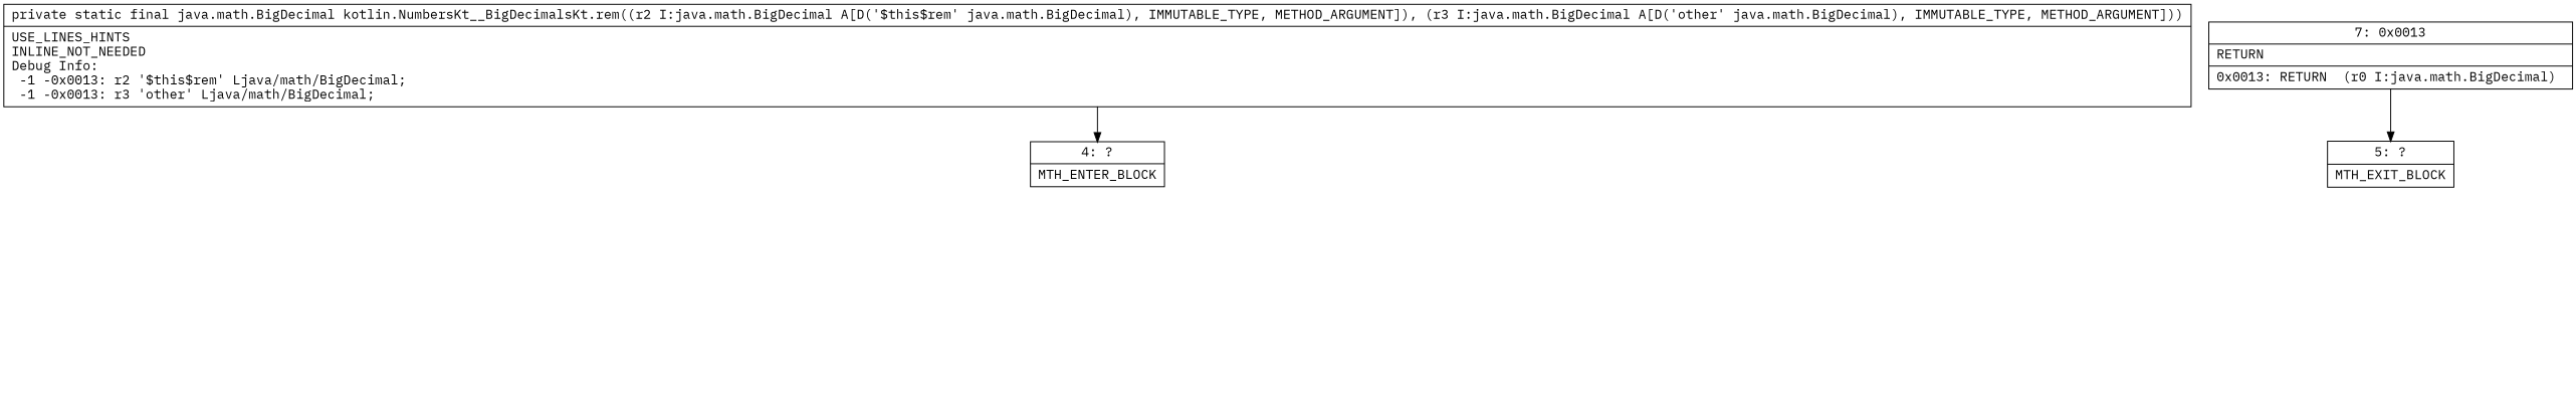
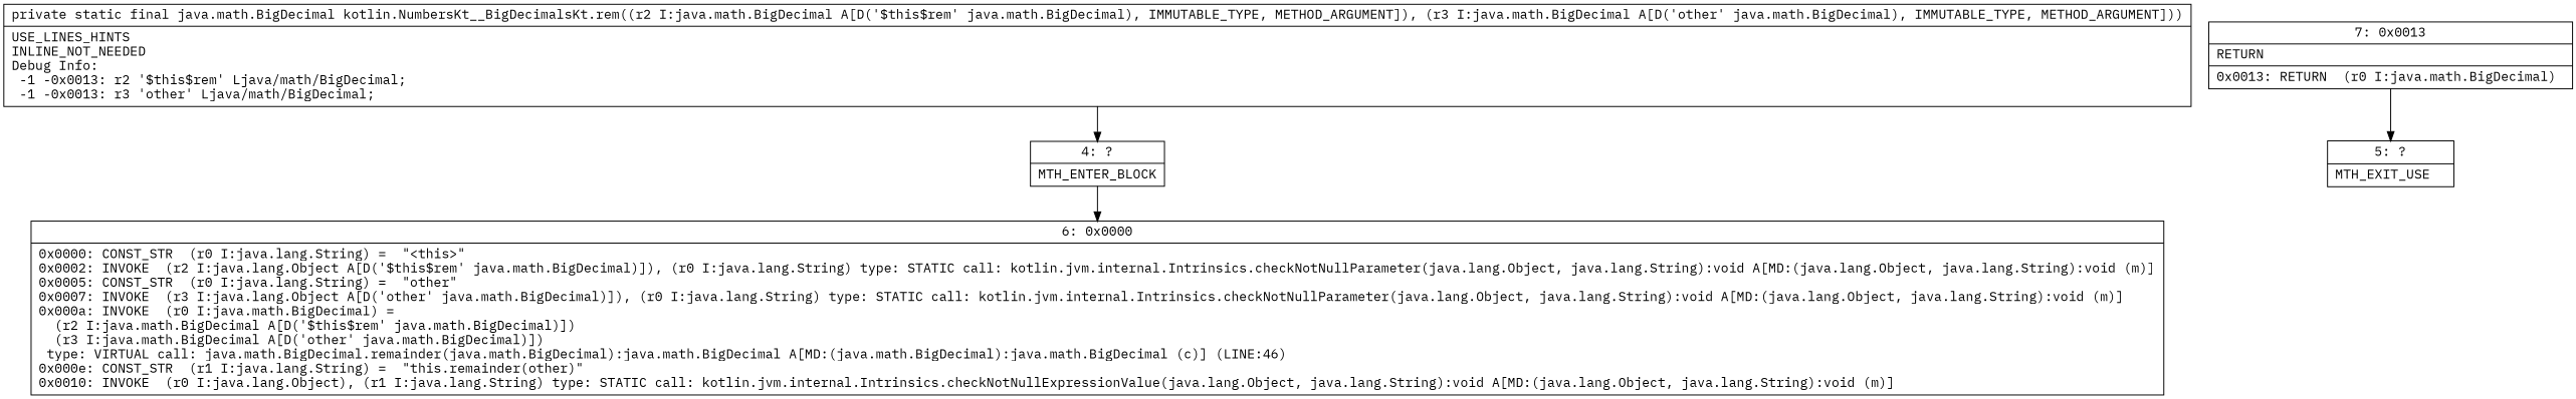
  digraph {
    fontname="IBM Plex Mono"
    node [fontname="IBM Plex Mono" shape=record]
    edge [fontname="IBM Plex Mono"]
    n1 [label="{4\:\ ?|MTH_ENTER_BLOCK\l}"]
+   n2 [label="{6\:\ 0x0000|0x0000: CONST_STR  (r0 I:java.lang.String) =  \"\<this\>\" \l0x0002: INVOKE  (r2 I:java.lang.Object A[D('$this$rem' java.math.BigDecimal)]), (r0 I:java.lang.String) type: STATIC call: kotlin.jvm.internal.Intrinsics.checkNotNullParameter(java.lang.Object, java.lang.String):void A[MD:(java.lang.Object, java.lang.String):void (m)]\l0x0005: CONST_STR  (r0 I:java.lang.String) =  \"other\" \l0x0007: INVOKE  (r3 I:java.lang.Object A[D('other' java.math.BigDecimal)]), (r0 I:java.lang.String) type: STATIC call: kotlin.jvm.internal.Intrinsics.checkNotNullParameter(java.lang.Object, java.lang.String):void A[MD:(java.lang.Object, java.lang.String):void (m)]\l0x000a: INVOKE  (r0 I:java.math.BigDecimal) = \l  (r2 I:java.math.BigDecimal A[D('$this$rem' java.math.BigDecimal)])\l  (r3 I:java.math.BigDecimal A[D('other' java.math.BigDecimal)])\l type: VIRTUAL call: java.math.BigDecimal.remainder(java.math.BigDecimal):java.math.BigDecimal A[MD:(java.math.BigDecimal):java.math.BigDecimal (c)] (LINE:46)\l0x000e: CONST_STR  (r1 I:java.lang.String) =  \"this.remainder(other)\" \l0x0010: INVOKE  (r0 I:java.lang.Object), (r1 I:java.lang.String) type: STATIC call: kotlin.jvm.internal.Intrinsics.checkNotNullExpressionValue(java.lang.Object, java.lang.String):void A[MD:(java.lang.Object, java.lang.String):void (m)]\l}"]
    n3 [label="{7\:\ 0x0013|RETURN\l|0x0013: RETURN  (r0 I:java.math.BigDecimal) \l}"]
-   n4 [label="{5\:\ ?|MTH_EXIT_BLOCK\l}"]
+   n4 [label="{5\:\ ?|MTH_EXIT_USE\l}"]
    n5 [label="{private static final java.math.BigDecimal kotlin.NumbersKt__BigDecimalsKt.rem((r2 I:java.math.BigDecimal A[D('$this$rem' java.math.BigDecimal), IMMUTABLE_TYPE, METHOD_ARGUMENT]), (r3 I:java.math.BigDecimal A[D('other' java.math.BigDecimal), IMMUTABLE_TYPE, METHOD_ARGUMENT]))  | USE_LINES_HINTS\lINLINE_NOT_NEEDED\lDebug Info:\l  \-1 \-0x0013: r2 '$this$rem' Ljava\/math\/BigDecimal;\l  \-1 \-0x0013: r3 'other' Ljava\/math\/BigDecimal;\l}"]
+   n1 -> n2
    n3 -> n4
    n5 -> n1
  }
